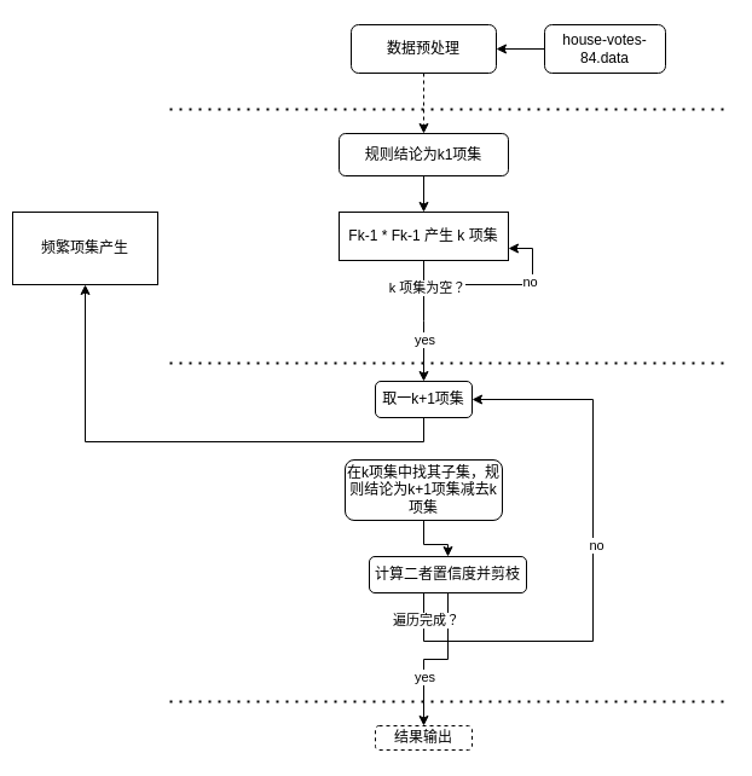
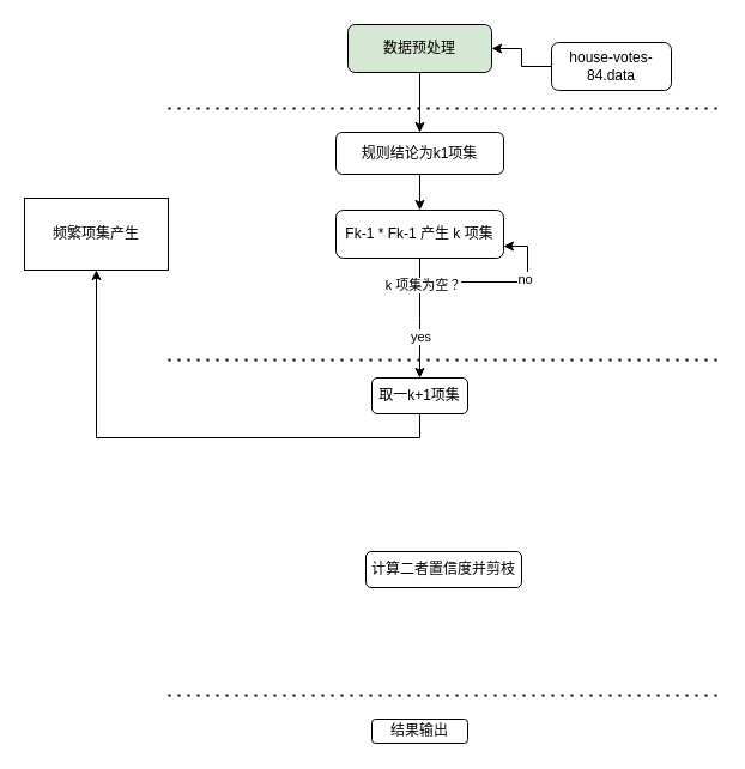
  <mxCell id="0" />
  <mxCell id="1" parent="0" />
- <mxCell id="2" style="edgeStyle=orthogonalEdgeStyle;rounded=0;orthogonalLoop=1;jettySize=auto;html=1;exitX=0.5;exitY=1;exitDx=0;exitDy=0;entryX=0.5;entryY=0;entryDx=0;entryDy=0;dashed=1;" edge="1" parent="1" source="3" target="7"><mxGeometry relative="1" as="geometry"><mxPoint x="340" y="70" as="targetPoint" /></mxGeometry></mxCell>
- <mxCell id="3" value="数据预处理" style="rounded=1;whiteSpace=wrap;html=1;fontSize=12;glass=0;strokeWidth=1;shadow=0;" parent="1" vertex="1"><mxGeometry x="290" y="20" width="120" height="40" as="geometry" /></mxCell>
+ <mxCell id="2" style="edgeStyle=orthogonalEdgeStyle;rounded=0;orthogonalLoop=1;jettySize=auto;html=1;exitX=0.5;exitY=1;exitDx=0;exitDy=0;entryX=0.5;entryY=0;entryDx=0;entryDy=0;" edge="1" parent="1" source="3" target="7"><mxGeometry relative="1" as="geometry"><mxPoint x="340" y="70" as="targetPoint" /></mxGeometry></mxCell>
+ <mxCell id="3" value="数据预处理" style="rounded=1;whiteSpace=wrap;html=1;fontSize=12;glass=0;strokeWidth=1;shadow=0;fillColor=#d5e8d4;" parent="1" vertex="1"><mxGeometry x="290" y="20" width="120" height="40" as="geometry" /></mxCell>
  <mxCell id="4" style="edgeStyle=orthogonalEdgeStyle;rounded=0;orthogonalLoop=1;jettySize=auto;html=1;exitX=0;exitY=0.5;exitDx=0;exitDy=0;entryX=1;entryY=0.5;entryDx=0;entryDy=0;" edge="1" parent="1" source="5" target="3"><mxGeometry relative="1" as="geometry" /></mxCell>
- <mxCell id="5" value="house-votes-84.data" style="rounded=1;whiteSpace=wrap;html=1;" vertex="1" parent="1"><mxGeometry x="450" y="20" width="100" height="40" as="geometry" /></mxCell>
+ <mxCell id="5" value="house-votes-84.data" style="rounded=1;whiteSpace=wrap;html=1;" vertex="1" parent="1"><mxGeometry x="460" y="35" width="100" height="40" as="geometry" /></mxCell>
  <mxCell id="6" style="edgeStyle=orthogonalEdgeStyle;rounded=0;orthogonalLoop=1;jettySize=auto;html=1;exitX=0.5;exitY=1;exitDx=0;exitDy=0;" edge="1" parent="1" source="7" target="10"><mxGeometry relative="1" as="geometry" /></mxCell>
  <mxCell id="7" value="规则结论为k1项集" style="rounded=1;whiteSpace=wrap;html=1;" vertex="1" parent="1"><mxGeometry x="280" y="110" width="140" height="35" as="geometry" /></mxCell>
  <mxCell id="8" style="edgeStyle=orthogonalEdgeStyle;rounded=0;orthogonalLoop=1;jettySize=auto;html=1;exitX=0.5;exitY=1;exitDx=0;exitDy=0;" edge="1" parent="1" source="10"><mxGeometry relative="1" as="geometry"><mxPoint x="350" y="315" as="targetPoint" /></mxGeometry></mxCell>
  <mxCell id="9" value="yes" style="edgeLabel;html=1;align=center;verticalAlign=middle;resizable=0;points=[];" vertex="1" connectable="0" parent="8"><mxGeometry x="0.307" relative="1" as="geometry"><mxPoint as="offset" /></mxGeometry></mxCell>
- <mxCell id="10" value="Fk-1 * Fk-1 产生 k 项集" style="whiteSpace=wrap;html=1;rounded=0;" vertex="1" parent="1"><mxGeometry x="280" y="175" width="140" height="40" as="geometry" /></mxCell>
+ <mxCell id="10" value="Fk-1 * Fk-1 产生 k 项集" style="rounded=1;whiteSpace=wrap;html=1;" vertex="1" parent="1"><mxGeometry x="280" y="175" width="140" height="40" as="geometry" /></mxCell>
  <mxCell id="11" style="edgeStyle=orthogonalEdgeStyle;rounded=0;orthogonalLoop=1;jettySize=auto;html=1;exitX=0.5;exitY=1;exitDx=0;exitDy=0;entryX=1;entryY=0.75;entryDx=0;entryDy=0;" edge="1" parent="1" source="10" target="10"><mxGeometry relative="1" as="geometry" /></mxCell>
  <mxCell id="12" value="k 项集为空？" style="edgeLabel;html=1;align=center;verticalAlign=middle;resizable=0;points=[];" vertex="1" connectable="0" parent="11"><mxGeometry x="-0.729" y="-2" relative="1" as="geometry"><mxPoint as="offset" /></mxGeometry></mxCell>
  <mxCell id="13" value="no" style="edgeLabel;html=1;align=center;verticalAlign=middle;resizable=0;points=[];" vertex="1" connectable="0" parent="11"><mxGeometry x="0.333" y="3" relative="1" as="geometry"><mxPoint as="offset" /></mxGeometry></mxCell>
  <mxCell id="14" style="edgeStyle=orthogonalEdgeStyle;rounded=0;orthogonalLoop=1;jettySize=auto;html=1;exitX=0.5;exitY=1;exitDx=0;exitDy=0;" edge="1" parent="1" source="15" target="16"><mxGeometry relative="1" as="geometry" /></mxCell>
  <mxCell id="15" value="取一k+1项集" style="rounded=1;whiteSpace=wrap;html=1;" vertex="1" parent="1"><mxGeometry x="310" y="315" width="80" height="30" as="geometry" /></mxCell>
- <mxCell id="16" value="频繁项集产生" style="rounded=0;whiteSpace=wrap;html=1;" vertex="1" parent="1"><mxGeometry x="10" y="175" width="120" height="60" as="geometry" /></mxCell>
+ <mxCell id="16" value="频繁项集产生" style="rounded=0;whiteSpace=wrap;html=1;" vertex="1" parent="1"><mxGeometry x="20" y="165" width="120" height="60" as="geometry" /></mxCell>
  <mxCell id="17" value="" style="endArrow=none;dashed=1;html=1;dashPattern=1 3;strokeWidth=2;rounded=0;" edge="1" parent="1"><mxGeometry width="50" height="50" relative="1" as="geometry"><mxPoint x="140" y="90" as="sourcePoint" /><mxPoint x="600" y="90" as="targetPoint" /></mxGeometry></mxCell>
  <mxCell id="18" value="" style="endArrow=none;dashed=1;html=1;dashPattern=1 3;strokeWidth=2;rounded=0;" edge="1" parent="1"><mxGeometry width="50" height="50" relative="1" as="geometry"><mxPoint x="140" y="300" as="sourcePoint" /><mxPoint x="600" y="300" as="targetPoint" /></mxGeometry></mxCell>
- <mxCell id="19" style="edgeStyle=orthogonalEdgeStyle;rounded=0;orthogonalLoop=1;jettySize=auto;html=1;exitX=0.5;exitY=1;exitDx=0;exitDy=0;" edge="1" parent="1" source="20" target="26"><mxGeometry relative="1" as="geometry"><mxPoint x="350" y="470" as="targetPoint" /></mxGeometry></mxCell>
- <mxCell id="20" value="在k项集中找其子集，规则结论为k+1项集减去k项集" style="rounded=1;whiteSpace=wrap;html=1;" vertex="1" parent="1"><mxGeometry x="285" y="380" width="130" height="50" as="geometry" /></mxCell>
- <mxCell id="21" style="edgeStyle=orthogonalEdgeStyle;rounded=0;orthogonalLoop=1;jettySize=auto;html=1;exitX=0.5;exitY=1;exitDx=0;exitDy=0;" edge="1" parent="1" source="26" target="27"><mxGeometry relative="1" as="geometry"><mxPoint x="350" y="570" as="targetPoint" /></mxGeometry></mxCell>
- <mxCell id="22" value="yes" style="edgeLabel;html=1;align=center;verticalAlign=middle;resizable=0;points=[];" vertex="1" connectable="0" parent="21"><mxGeometry x="0.26" y="3" relative="1" as="geometry"><mxPoint x="-3" y="7" as="offset" /></mxGeometry></mxCell>
- <mxCell id="23" style="edgeStyle=orthogonalEdgeStyle;rounded=0;orthogonalLoop=1;jettySize=auto;html=1;exitX=0.5;exitY=1;exitDx=0;exitDy=0;entryX=1;entryY=0.5;entryDx=0;entryDy=0;" edge="1" parent="1" source="26" target="15"><mxGeometry relative="1" as="geometry"><Array as="points"><mxPoint x="350" y="530" /><mxPoint x="490" y="530" /><mxPoint x="490" y="330" /></Array></mxGeometry></mxCell>
- <mxCell id="24" value="no" style="edgeLabel;html=1;align=center;verticalAlign=middle;resizable=0;points=[];" vertex="1" connectable="0" parent="23"><mxGeometry x="0.121" y="-2" relative="1" as="geometry"><mxPoint as="offset" /></mxGeometry></mxCell>
- <mxCell id="25" value="遍历完成？" style="edgeLabel;html=1;align=center;verticalAlign=middle;resizable=0;points=[];" vertex="1" connectable="0" parent="23"><mxGeometry x="-0.842" y="1" relative="1" as="geometry"><mxPoint y="2" as="offset" /></mxGeometry></mxCell>
  <mxCell id="26" value="计算二者置信度并剪枝" style="rounded=1;whiteSpace=wrap;html=1;" vertex="1" parent="1"><mxGeometry x="305" y="460" width="130" height="30" as="geometry" /></mxCell>
- <mxCell id="27" value="结果输出" style="rounded=1;whiteSpace=wrap;html=1;dashed=1;" vertex="1" parent="1"><mxGeometry x="310" y="600" width="80" height="20" as="geometry" /></mxCell>
+ <mxCell id="27" value="结果输出" style="rounded=1;whiteSpace=wrap;html=1;" vertex="1" parent="1"><mxGeometry x="310" y="600" width="80" height="20" as="geometry" /></mxCell>
  <mxCell id="28" value="" style="endArrow=none;dashed=1;html=1;dashPattern=1 3;strokeWidth=2;rounded=0;" edge="1" parent="1"><mxGeometry width="50" height="50" relative="1" as="geometry"><mxPoint x="140" y="580" as="sourcePoint" /><mxPoint x="600" y="580" as="targetPoint" /></mxGeometry></mxCell>
